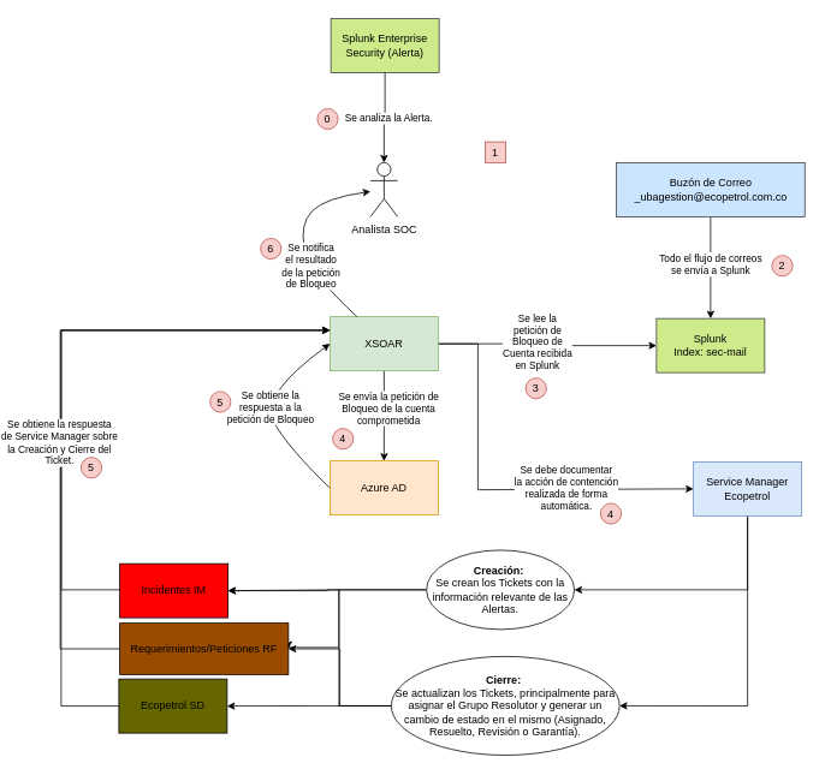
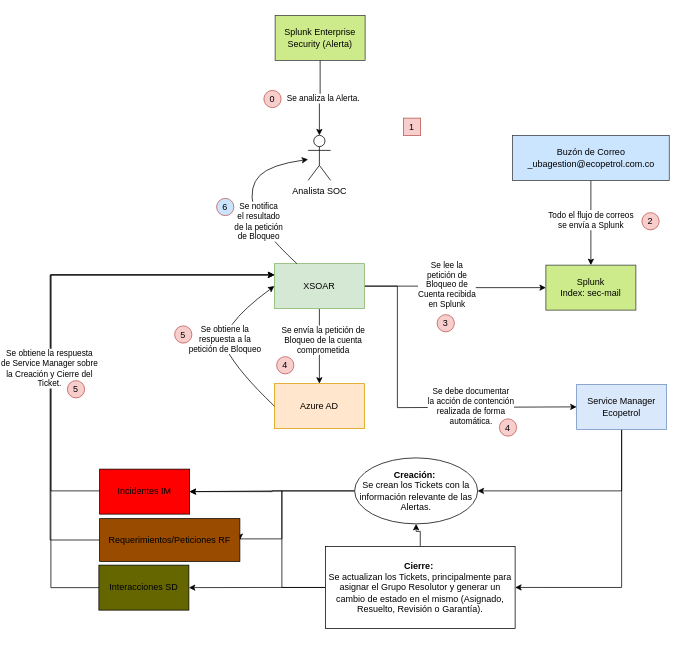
  <mxCell id="0" />
  <mxCell id="1" parent="0" />
  <mxCell id="2" style="edgeStyle=orthogonalEdgeStyle;rounded=0;orthogonalLoop=1;jettySize=auto;html=1;entryX=0.5;entryY=0;entryDx=0;entryDy=0;" parent="1" source="4" target="6" edge="1"><mxGeometry relative="1" as="geometry" /></mxCell>
  <mxCell id="3" value="&lt;div&gt;Todo el flujo de correos&lt;/div&gt;&lt;div&gt;se envía a Splunk &lt;br&gt;&lt;/div&gt;" style="edgeLabel;html=1;align=center;verticalAlign=middle;resizable=0;points=[];" parent="2" vertex="1" connectable="0"><mxGeometry x="-0.08" y="-1" relative="1" as="geometry"><mxPoint as="offset" /></mxGeometry></mxCell>
  <mxCell id="4" value="&lt;div&gt;Buzón de Correo&lt;/div&gt;&lt;div&gt;_ubagestion@ecopetrol.com.co&lt;br&gt;&lt;/div&gt;" style="rounded=0;whiteSpace=wrap;html=1;fillColor=#cce5ff;strokeColor=#36393d;" parent="1" vertex="1"><mxGeometry x="636.5" y="180" width="209" height="60" as="geometry" /></mxCell>
  <mxCell id="5" value="Analista SOC" style="shape=umlActor;verticalLabelPosition=bottom;verticalAlign=top;html=1;outlineConnect=0;" parent="1" vertex="1"><mxGeometry x="364" y="180" width="30" height="60" as="geometry" /></mxCell>
  <mxCell id="6" value="&lt;div&gt;Splunk&lt;/div&gt;&lt;div&gt;Index: sec-mail&lt;br&gt;&lt;/div&gt;" style="rounded=0;whiteSpace=wrap;html=1;fillColor=#cdeb8b;strokeColor=#36393d;" parent="1" vertex="1"><mxGeometry x="681" y="353" width="120" height="60" as="geometry" /></mxCell>
  <mxCell id="7" style="edgeStyle=orthogonalEdgeStyle;rounded=0;orthogonalLoop=1;jettySize=auto;html=1;entryX=0;entryY=0.5;entryDx=0;entryDy=0;" parent="1" source="13" target="6" edge="1"><mxGeometry relative="1" as="geometry" /></mxCell>
  <mxCell id="8" value="&lt;div&gt;Se lee la&lt;/div&gt;&lt;div&gt;petición de&lt;/div&gt;&lt;div&gt;Bloqueo de&lt;/div&gt;&lt;div&gt;Cuenta recibida&lt;/div&gt;&lt;div&gt;en Splunk&lt;br&gt;&lt;/div&gt;" style="edgeLabel;html=1;align=center;verticalAlign=middle;resizable=0;points=[];" parent="7" vertex="1" connectable="0"><mxGeometry x="-0.107" y="3" relative="1" as="geometry"><mxPoint as="offset" /></mxGeometry></mxCell>
  <mxCell id="9" style="edgeStyle=orthogonalEdgeStyle;rounded=0;orthogonalLoop=1;jettySize=auto;html=1;entryX=0.5;entryY=0;entryDx=0;entryDy=0;" parent="1" source="13" target="14" edge="1"><mxGeometry relative="1" as="geometry" /></mxCell>
  <mxCell id="10" value="&lt;div&gt;Se envía la petición de&lt;/div&gt;&lt;div&gt;Bloqueo de la cuenta &lt;br&gt;&lt;/div&gt;&lt;div&gt;comprometida&lt;br&gt;&lt;/div&gt;" style="edgeLabel;html=1;align=center;verticalAlign=middle;resizable=0;points=[];" parent="9" vertex="1" connectable="0"><mxGeometry x="-0.18" y="4" relative="1" as="geometry"><mxPoint as="offset" /></mxGeometry></mxCell>
  <mxCell id="11" style="edgeStyle=orthogonalEdgeStyle;rounded=0;orthogonalLoop=1;jettySize=auto;html=1;entryX=0;entryY=0.5;entryDx=0;entryDy=0;" parent="1" source="13" target="41" edge="1"><mxGeometry relative="1" as="geometry"><Array as="points"><mxPoint x="483" y="381" /><mxPoint x="483" y="543" /></Array></mxGeometry></mxCell>
  <mxCell id="12" value="&lt;div&gt;Se debe documentar&lt;/div&gt;&lt;div&gt;la acción de contención&lt;/div&gt;&lt;div&gt;realizada de forma &lt;br&gt;&lt;/div&gt;&lt;div&gt;automática.&lt;br&gt;&lt;/div&gt;" style="edgeLabel;html=1;align=center;verticalAlign=middle;resizable=0;points=[];" parent="11" vertex="1" connectable="0"><mxGeometry x="0.198" y="-2" relative="1" as="geometry"><mxPoint x="36" y="-4" as="offset" /></mxGeometry></mxCell>
  <mxCell id="13" value="XSOAR" style="rounded=0;whiteSpace=wrap;html=1;fillColor=#d5e8d4;strokeColor=#82b366;" parent="1" vertex="1"><mxGeometry x="319" y="351" width="120" height="60" as="geometry" /></mxCell>
  <mxCell id="14" value="&lt;div&gt;Azure AD&lt;br&gt;&lt;/div&gt;" style="rounded=0;whiteSpace=wrap;html=1;fillColor=#ffe6cc;strokeColor=#d79b00;" parent="1" vertex="1"><mxGeometry x="319" y="511" width="120" height="60" as="geometry" /></mxCell>
  <mxCell id="15" value="" style="curved=1;endArrow=classic;html=1;rounded=0;exitX=0;exitY=0.5;exitDx=0;exitDy=0;entryX=0;entryY=0.5;entryDx=0;entryDy=0;" parent="1" source="14" target="13" edge="1"><mxGeometry width="50" height="50" relative="1" as="geometry"><mxPoint x="241" y="488" as="sourcePoint" /><mxPoint x="291" y="438" as="targetPoint" /><Array as="points"><mxPoint x="271" y="495" /><mxPoint x="241" y="438" /></Array></mxGeometry></mxCell>
  <mxCell id="16" value="&lt;div&gt;Se obtiene la &lt;br&gt;&lt;/div&gt;&lt;div&gt;respuesta a la&lt;/div&gt;&lt;div&gt;petición de Bloqueo&lt;br&gt;&lt;/div&gt;" style="edgeLabel;html=1;align=center;verticalAlign=middle;resizable=0;points=[];" parent="15" vertex="1" connectable="0"><mxGeometry x="-0.007" y="-4" relative="1" as="geometry"><mxPoint as="offset" /></mxGeometry></mxCell>
  <mxCell id="17" value="" style="curved=1;endArrow=classic;html=1;rounded=0;exitX=0.25;exitY=0;exitDx=0;exitDy=0;" parent="1" source="13" target="5" edge="1"><mxGeometry width="50" height="50" relative="1" as="geometry"><mxPoint x="263" y="271" as="sourcePoint" /><mxPoint x="313" y="221" as="targetPoint" /><Array as="points"><mxPoint x="297" y="303" /><mxPoint x="285" y="248" /><mxPoint x="314" y="219" /></Array></mxGeometry></mxCell>
  <mxCell id="18" value="&lt;div&gt;Se notifica&lt;/div&gt;&lt;div&gt;el resultado&lt;/div&gt;&lt;div&gt;de la petición&lt;/div&gt;&lt;div&gt;de Bloqueo&lt;br&gt;&lt;/div&gt;" style="edgeLabel;html=1;align=center;verticalAlign=middle;resizable=0;points=[];" parent="17" vertex="1" connectable="0"><mxGeometry x="-0.083" y="-1" relative="1" as="geometry"><mxPoint x="6" y="20" as="offset" /></mxGeometry></mxCell>
  <mxCell id="19" value="1" style="whiteSpace=wrap;html=1;aspect=fixed;fillColor=#f8cecc;strokeColor=#b85450;rounded=0;" parent="1" vertex="1"><mxGeometry x="491" y="157" width="23" height="23" as="geometry" /></mxCell>
  <mxCell id="20" value="&lt;div&gt;2&lt;/div&gt;" style="ellipse;whiteSpace=wrap;html=1;aspect=fixed;fillColor=#f8cecc;strokeColor=#b85450;" parent="1" vertex="1"><mxGeometry x="809" y="283" width="23" height="23" as="geometry" /></mxCell>
  <mxCell id="21" value="3" style="ellipse;whiteSpace=wrap;html=1;aspect=fixed;fillColor=#f8cecc;strokeColor=#b85450;" parent="1" vertex="1"><mxGeometry x="536" y="419" width="23" height="23" as="geometry" /></mxCell>
  <mxCell id="22" value="4" style="ellipse;whiteSpace=wrap;html=1;aspect=fixed;fillColor=#f8cecc;strokeColor=#b85450;" parent="1" vertex="1"><mxGeometry x="322" y="475" width="23" height="23" as="geometry" /></mxCell>
  <mxCell id="23" value="5" style="ellipse;whiteSpace=wrap;html=1;aspect=fixed;fillColor=#f8cecc;strokeColor=#b85450;" parent="1" vertex="1"><mxGeometry x="186" y="434" width="23" height="23" as="geometry" /></mxCell>
- <mxCell id="24" value="6" style="ellipse;whiteSpace=wrap;html=1;aspect=fixed;fillColor=#f8cecc;strokeColor=#b85450;" parent="1" vertex="1"><mxGeometry x="242" y="264" width="23" height="23" as="geometry" /></mxCell>
+ <mxCell id="24" value="6" style="ellipse;whiteSpace=wrap;html=1;aspect=fixed;fillColor=#cce5ff;strokeColor=#b85450;" parent="1" vertex="1"><mxGeometry x="242" y="264" width="23" height="23" as="geometry" /></mxCell>
  <mxCell id="25" style="edgeStyle=orthogonalEdgeStyle;rounded=0;orthogonalLoop=1;jettySize=auto;html=1;entryX=1;entryY=0.5;entryDx=0;entryDy=0;" parent="1" source="27" target="33" edge="1"><mxGeometry relative="1" as="geometry" /></mxCell>
  <mxCell id="26" style="edgeStyle=orthogonalEdgeStyle;rounded=0;orthogonalLoop=1;jettySize=auto;html=1;entryX=1;entryY=0.5;entryDx=0;entryDy=0;" parent="1" source="27" target="35" edge="1"><mxGeometry relative="1" as="geometry"><Array as="points"><mxPoint x="329" y="654" /><mxPoint x="329" y="718" /></Array></mxGeometry></mxCell>
  <mxCell id="27" value="&lt;div&gt;&lt;b&gt;Creación:&amp;nbsp;&lt;/b&gt;&lt;/div&gt;&lt;div&gt;Se crean los Tickets con la información relevante de las Alertas.&lt;/div&gt;" style="ellipse;whiteSpace=wrap;html=1;" parent="1" vertex="1"><mxGeometry x="426" y="610" width="164" height="88" as="geometry" /></mxCell>
  <mxCell id="28" style="edgeStyle=orthogonalEdgeStyle;rounded=0;orthogonalLoop=1;jettySize=auto;html=1;" parent="1" source="31" target="38" edge="1"><mxGeometry relative="1" as="geometry" /></mxCell>
- <mxCell id="29" style="edgeStyle=orthogonalEdgeStyle;rounded=0;orthogonalLoop=1;jettySize=auto;html=1;entryX=1;entryY=0.5;entryDx=0;entryDy=0;" parent="1" source="31" target="35" edge="1"><mxGeometry relative="1" as="geometry" /></mxCell>
+ <mxCell id="29" style="edgeStyle=orthogonalEdgeStyle;rounded=0;orthogonalLoop=1;jettySize=auto;html=1;" parent="1" source="31" target="27" edge="1"><mxGeometry relative="1" as="geometry" /></mxCell>
  <mxCell id="30" style="edgeStyle=orthogonalEdgeStyle;rounded=0;orthogonalLoop=1;jettySize=auto;html=1;entryX=1;entryY=0.5;entryDx=0;entryDy=0;" parent="1" source="31" target="33" edge="1"><mxGeometry relative="1" as="geometry"><Array as="points"><mxPoint x="329" y="783" /><mxPoint x="329" y="654" /></Array></mxGeometry></mxCell>
- <mxCell id="31" value="&lt;div&gt;&lt;b&gt;Cierre:&amp;nbsp;&lt;/b&gt;&lt;/div&gt;&lt;div&gt;Se actualizan los Tickets, principalmente para asignar el Grupo Resolutor y generar un cambio de estado en el mismo (Asignado, Resuelto, Revisión o Garantía).&lt;/div&gt;" style="ellipse;whiteSpace=wrap;html=1;" parent="1" vertex="1"><mxGeometry x="387" y="728" width="253" height="109.5" as="geometry" /></mxCell>
+ <mxCell id="31" value="&lt;div&gt;&lt;b&gt;Cierre:&amp;nbsp;&lt;/b&gt;&lt;/div&gt;&lt;div&gt;Se actualizan los Tickets, principalmente para asignar el Grupo Resolutor y generar un cambio de estado en el mismo (Asignado, Resuelto, Revisión o Garantía).&lt;/div&gt;" style="whiteSpace=wrap;html=1;rounded=0;" parent="1" vertex="1"><mxGeometry x="387" y="728" width="253" height="109.5" as="geometry" /></mxCell>
  <mxCell id="32" style="edgeStyle=orthogonalEdgeStyle;rounded=0;orthogonalLoop=1;jettySize=auto;html=1;entryX=0;entryY=0.25;entryDx=0;entryDy=0;" parent="1" source="33" target="13" edge="1"><mxGeometry relative="1" as="geometry"><Array as="points"><mxPoint x="21" y="654" /><mxPoint x="21" y="366" /></Array></mxGeometry></mxCell>
  <mxCell id="33" value="Incidentes IM" style="rounded=0;whiteSpace=wrap;html=1;fillColor=#FF0000;" parent="1" vertex="1"><mxGeometry x="86" y="625" width="120" height="60" as="geometry" /></mxCell>
  <mxCell id="34" style="edgeStyle=orthogonalEdgeStyle;rounded=0;orthogonalLoop=1;jettySize=auto;html=1;entryX=0;entryY=0.25;entryDx=0;entryDy=0;" parent="1" source="35" target="13" edge="1"><mxGeometry relative="1" as="geometry"><Array as="points"><mxPoint x="20" y="720" /><mxPoint x="20" y="366" /></Array></mxGeometry></mxCell>
  <mxCell id="35" value="Requerimientos/Peticiones RF" style="rounded=0;whiteSpace=wrap;html=1;fillColor=#994C00;" parent="1" vertex="1"><mxGeometry x="86" y="691" width="187" height="57" as="geometry" /></mxCell>
  <mxCell id="36" style="edgeStyle=orthogonalEdgeStyle;rounded=0;orthogonalLoop=1;jettySize=auto;html=1;entryX=0;entryY=0.25;entryDx=0;entryDy=0;" parent="1" source="38" target="13" edge="1"><mxGeometry relative="1" as="geometry"><Array as="points"><mxPoint x="21" y="783" /><mxPoint x="21" y="366" /></Array></mxGeometry></mxCell>
  <mxCell id="37" value="&lt;div&gt;Se obtiene la respuesta&lt;/div&gt;&lt;div&gt;de Service Manager sobre&lt;/div&gt;&lt;div&gt;la Creación y Cierre del &lt;br&gt;&lt;/div&gt;&lt;div&gt;Ticket.&lt;br&gt;&lt;/div&gt;" style="edgeLabel;html=1;align=center;verticalAlign=middle;resizable=0;points=[];" parent="36" vertex="1" connectable="0"><mxGeometry x="-0.083" y="3" relative="1" as="geometry"><mxPoint as="offset" /></mxGeometry></mxCell>
- <mxCell id="38" value="Ecopetrol SD" style="rounded=0;whiteSpace=wrap;html=1;fillColor=#666600;" parent="1" vertex="1"><mxGeometry x="85" y="753" width="120" height="60" as="geometry" /></mxCell>
+ <mxCell id="38" value="Interacciones SD" style="rounded=0;whiteSpace=wrap;html=1;fillColor=#666600;" parent="1" vertex="1"><mxGeometry x="85" y="753" width="120" height="60" as="geometry" /></mxCell>
  <mxCell id="39" style="edgeStyle=orthogonalEdgeStyle;rounded=0;orthogonalLoop=1;jettySize=auto;html=1;entryX=1;entryY=0.5;entryDx=0;entryDy=0;" parent="1" source="41" target="27" edge="1"><mxGeometry relative="1" as="geometry"><Array as="points"><mxPoint x="782" y="654" /></Array></mxGeometry></mxCell>
  <mxCell id="40" style="edgeStyle=orthogonalEdgeStyle;rounded=0;orthogonalLoop=1;jettySize=auto;html=1;entryX=1;entryY=0.5;entryDx=0;entryDy=0;" parent="1" source="41" target="31" edge="1"><mxGeometry relative="1" as="geometry"><Array as="points"><mxPoint x="782" y="783" /></Array></mxGeometry></mxCell>
  <mxCell id="41" value="Service Manager Ecopetrol" style="rounded=0;whiteSpace=wrap;html=1;fillColor=#dae8fc;strokeColor=#6c8ebf;" parent="1" vertex="1"><mxGeometry x="722" y="512" width="120" height="60" as="geometry" /></mxCell>
  <mxCell id="42" value="4" style="ellipse;whiteSpace=wrap;html=1;aspect=fixed;fillColor=#f8cecc;strokeColor=#b85450;" parent="1" vertex="1"><mxGeometry x="619" y="558" width="23" height="23" as="geometry" /></mxCell>
  <mxCell id="43" value="5" style="ellipse;whiteSpace=wrap;html=1;aspect=fixed;fillColor=#f8cecc;strokeColor=#b85450;" parent="1" vertex="1"><mxGeometry x="43" y="507" width="23" height="23" as="geometry" /></mxCell>
  <mxCell id="44" value="&lt;div&gt;Splunk Enterprise Security (Alerta)&lt;/div&gt;" style="rounded=0;whiteSpace=wrap;html=1;fillColor=#cdeb8b;strokeColor=#36393d;" parent="1" vertex="1"><mxGeometry x="320" y="20" width="120" height="60" as="geometry" /></mxCell>
  <mxCell id="45" style="edgeStyle=orthogonalEdgeStyle;rounded=0;orthogonalLoop=1;jettySize=auto;html=1;entryX=0.5;entryY=0;entryDx=0;entryDy=0;entryPerimeter=0;" parent="1" source="44" target="5" edge="1"><mxGeometry relative="1" as="geometry" /></mxCell>
  <mxCell id="46" value="Se analiza la Alerta." style="edgeLabel;html=1;align=center;verticalAlign=middle;resizable=0;points=[];" parent="45" vertex="1" connectable="0"><mxGeometry x="-0.27" y="3" relative="1" as="geometry"><mxPoint y="13" as="offset" /></mxGeometry></mxCell>
  <mxCell id="47" value="0" style="ellipse;whiteSpace=wrap;html=1;aspect=fixed;fillColor=#f8cecc;strokeColor=#b85450;" parent="1" vertex="1"><mxGeometry x="305" y="120" width="23" height="23" as="geometry" /></mxCell>
